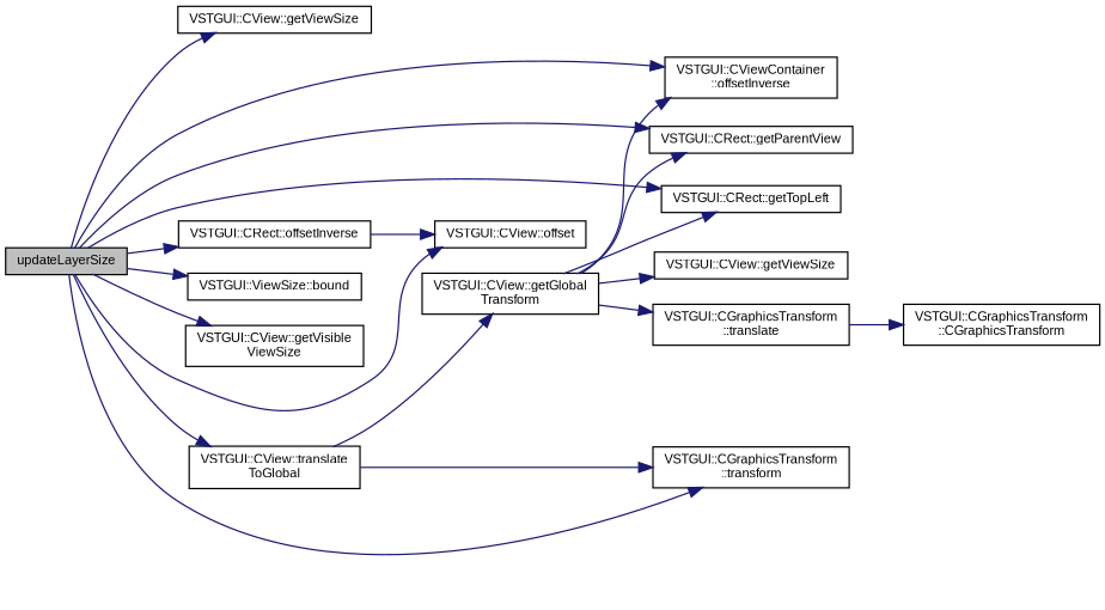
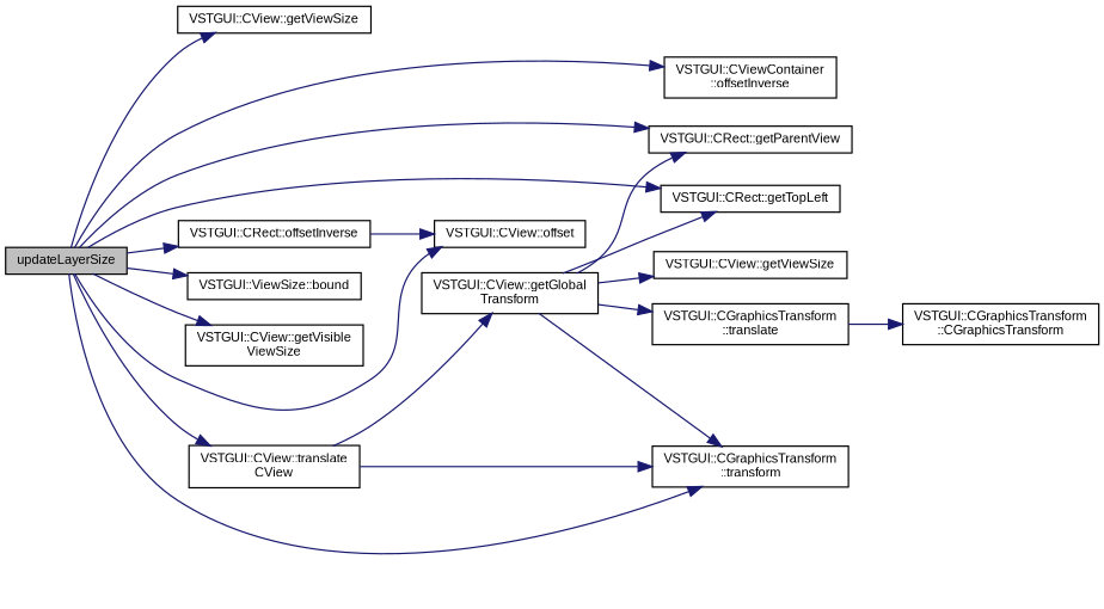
  digraph {
    rankdir=LR
    node [color=black fontname=Arial fontsize=9 shape=record]
    edge [color=midnightblue fontname=Arial fontsize=9 labelfontname=Arial labelfontsize=9 style=solid]
    n1 [fillcolor=grey75 fontcolor=black height=0.2 label=updateLayerSize style=filled width=0.4]
    n2 [height=0.2 label="VSTGUI::CView::getViewSize" width=0.4]
    n3 [height=0.2 label="VSTGUI::CViewContainer\l::offsetInverse" width=0.4]
    n4 [height=0.2 label="VSTGUI::CGraphicsTransform\l::transform" width=0.4]
    n5 [height=0.2 label="VSTGUI::CRect::getParentView" width=0.4]
    n6 [height=0.2 label="VSTGUI::CView::offset" width=0.4]
    n7 [height=0.2 label="VSTGUI::ViewSize::bound" width=0.4]
    n8 [height=0.2 label="VSTGUI::CView::getVisible\lViewSize" width=0.4]
    n9 [height=0.2 label="VSTGUI::CRect::getTopLeft" width=0.4]
-   n10 [height=0.2 label="VSTGUI::CView::translate\lToGlobal" width=0.4]
+   n10 [height=0.2 label="VSTGUI::CView::translate\lCView" width=0.4]
    n11 [height=0.2 label="VSTGUI::CRect::offsetInverse" width=0.4]
    n12 [height=0.2 label="VSTGUI::CView::getGlobal\lTransform" width=0.4]
    n13 [height=0.2 label="VSTGUI::CGraphicsTransform\l::translate" width=0.4]
    n14 [height=0.2 label="VSTGUI::CView::getViewSize" width=0.4]
    n15 [height=0.2 label="VSTGUI::CGraphicsTransform\l::CGraphicsTransform" width=0.4]
    n1 -> n2
    n1 -> n3
    n1 -> n4
    n1 -> n5
    n1 -> n6
    n1 -> n7
    n1 -> n8
    n1 -> n9
    n1 -> n10
    n1 -> n11
    n10 -> n4
    n10 -> n12
    n11 -> n6
-   n12 -> n3
+   n12 -> n4
    n12 -> n5
    n12 -> n9
    n12 -> n13
    n12 -> n14
    n13 -> n15
  }
